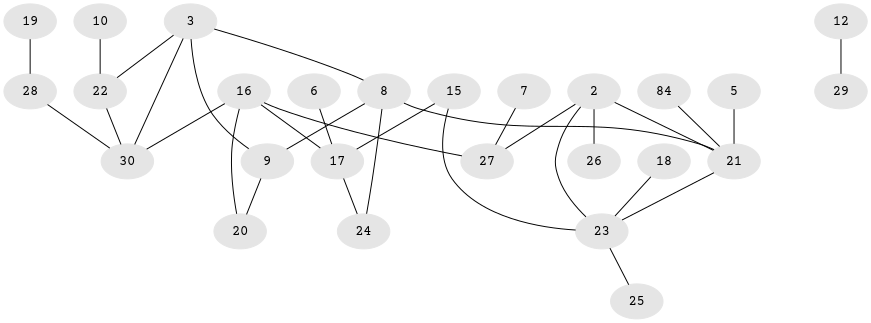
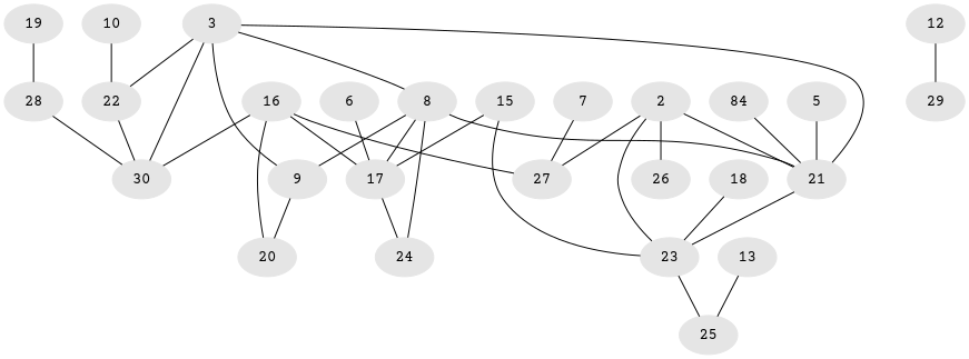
  graph {
    fontname="Courier Prime"
    node [color=gray90 fontname="Courier Prime" style=filled]
    edge [fontname="Courier Prime" weight=1.0]
    9
    20
    16
    27
    30
    17
    2
    21
    23
    26
    25
    3
    8
    22
    24
    5
    6
    7
    10
    15
    12
    29
+   13
    n24 [label=84]
    18
    19
    28
    9 -- 20
    16 -- 20
    16 -- 27
    16 -- 30
    16 -- 17
    17 -- 24
    2 -- 27
    2 -- 21
    2 -- 23
    2 -- 26
    21 -- 23
    23 -- 25
    3 -- 9
    3 -- 30
+   3 -- 21
    3 -- 8
    3 -- 22
    8 -- 9
+   8 -- 17
    8 -- 21
    8 -- 24
    22 -- 30
    5 -- 21
    6 -- 17
    7 -- 27
    10 -- 22
    15 -- 17
    15 -- 23
    12 -- 29
+   13 -- 25
    n24 -- 21
    18 -- 23
    19 -- 28
    28 -- 30
  }
